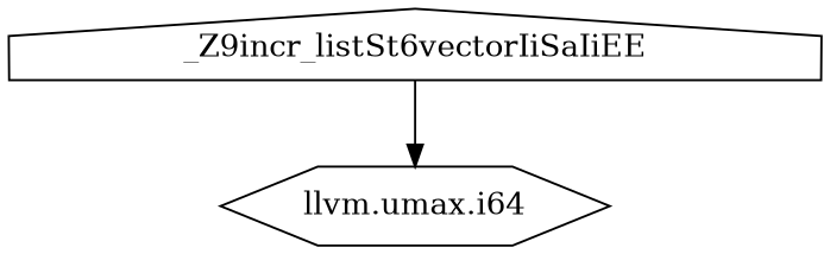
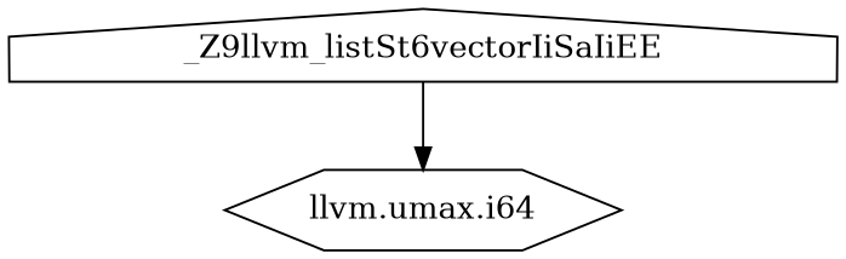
  digraph {
-   n1 [label=_Z9incr_listSt6vectorIiSaIiEE shape=house]
+   n1 [label=_Z9llvm_listSt6vectorIiSaIiEE shape=house]
    n2 [label="llvm.umax.i64" shape=hexagon]
    n1 -> n2
  }
